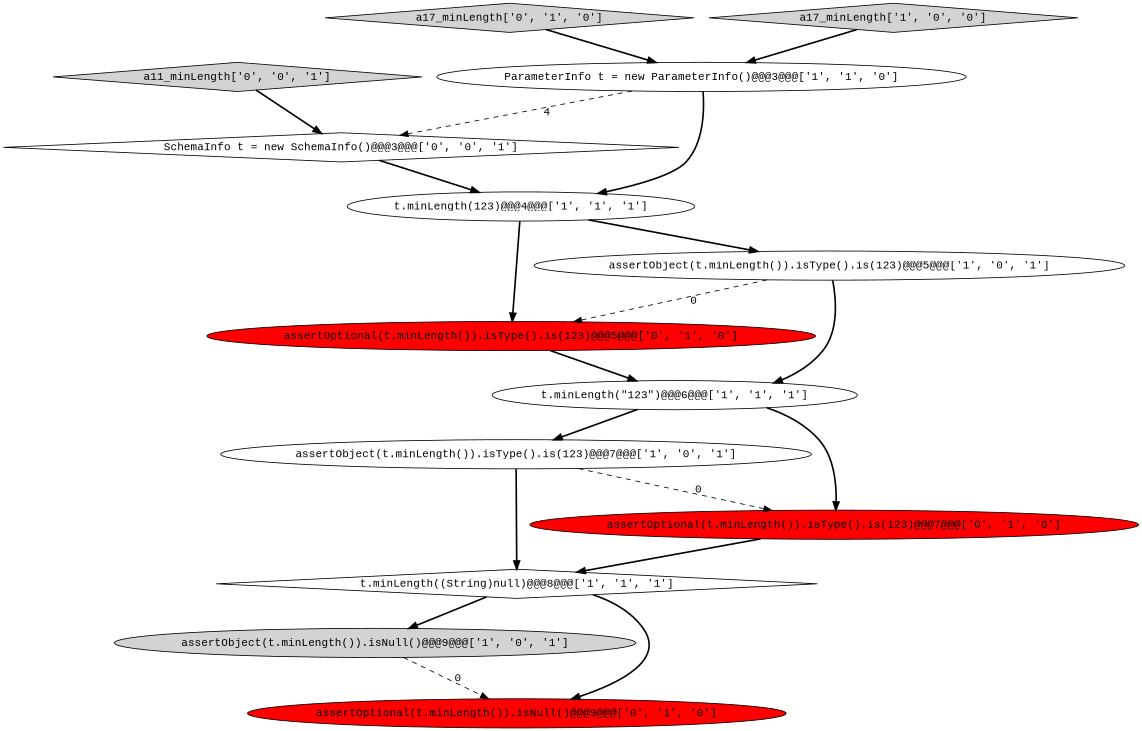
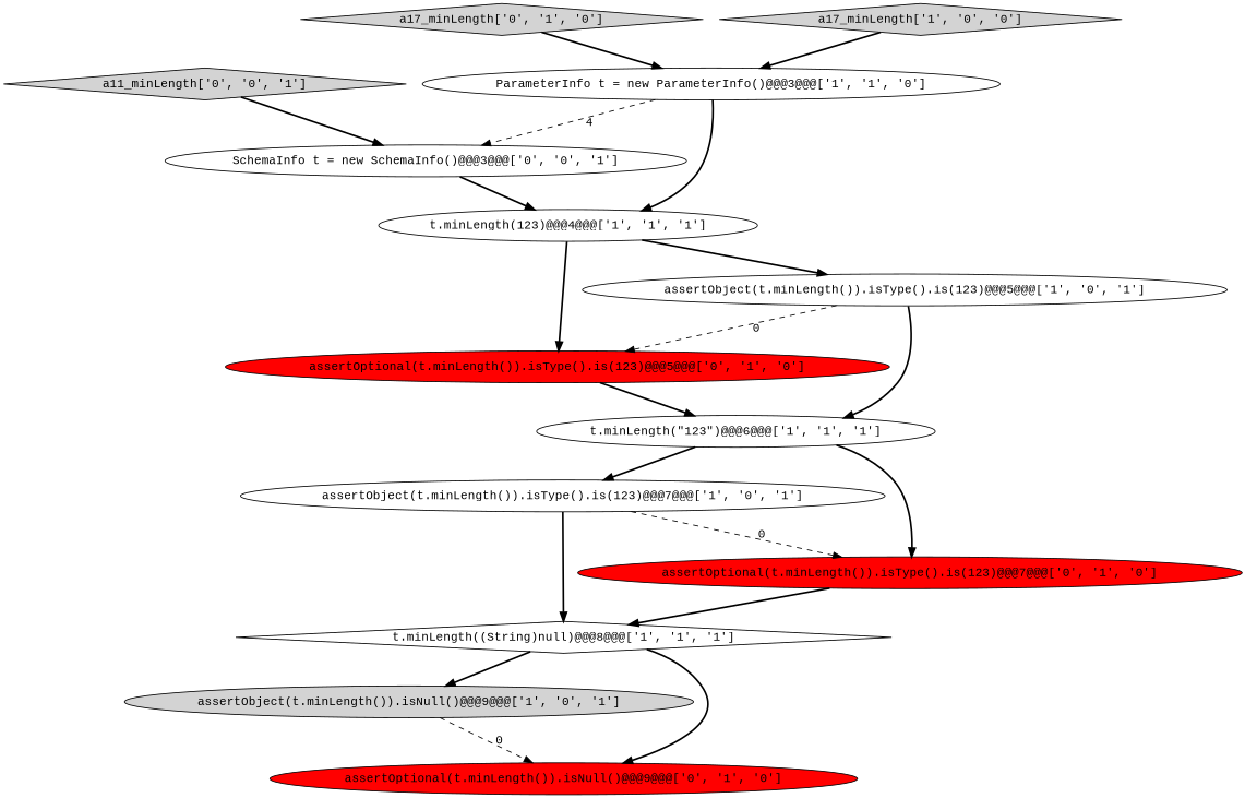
  digraph {
    fontname="Liberation Mono"
    node [fillcolor=white fontname="Liberation Mono" shape=ellipse style=filled]
    edge [fontname="Liberation Mono" style=bold]
    n1 [fillcolor=lightgray label="assertObject(t.minLength()).isNull()@@@9@@@['1', '0', '1']"]
    n2 [fillcolor=red label="assertOptional(t.minLength()).isNull()@@@9@@@['0', '1', '0']"]
    n3 [label="t.minLength((String)null)@@@8@@@['1', '1', '1']" shape=diamond]
    n4 [fillcolor=lightgray label="a17_minLength['0', '1', '0']" shape=diamond]
    n5 [label="ParameterInfo t = new ParameterInfo()@@@3@@@['1', '1', '0']"]
-   n6 [label="SchemaInfo t = new SchemaInfo()@@@3@@@['0', '0', '1']" shape=diamond]
+   n6 [label="SchemaInfo t = new SchemaInfo()@@@3@@@['0', '0', '1']"]
    n7 [label="t.minLength(123)@@@4@@@['1', '1', '1']"]
    n8 [fillcolor=red label="assertOptional(t.minLength()).isType().is(123)@@@5@@@['0', '1', '0']"]
    n9 [label="t.minLength(\"123\")@@@6@@@['1', '1', '1']"]
    n10 [label="assertObject(t.minLength()).isType().is(123)@@@7@@@['1', '0', '1']"]
    n11 [fillcolor=red label="assertOptional(t.minLength()).isType().is(123)@@@7@@@['0', '1', '0']"]
    n12 [fillcolor=lightgray label="a17_minLength['1', '0', '0']" shape=diamond]
    n13 [fillcolor=lightgray label="a11_minLength['0', '0', '1']" shape=diamond]
    n14 [label="assertObject(t.minLength()).isType().is(123)@@@5@@@['1', '0', '1']"]
    n1 -> n2 [label=0 style=dashed]
    n3 -> n1
    n3 -> n2
    n4 -> n5
    n5 -> n6 [label=4 style=dashed]
    n5 -> n7
    n6 -> n7
    n7 -> n8
    n7 -> n14
    n8 -> n9
    n9 -> n10
    n9 -> n11
    n10 -> n3
    n10 -> n11 [label=0 style=dashed]
    n11 -> n3
    n12 -> n5
    n13 -> n6
    n14 -> n8 [label=0 style=dashed]
    n14 -> n9
  }
